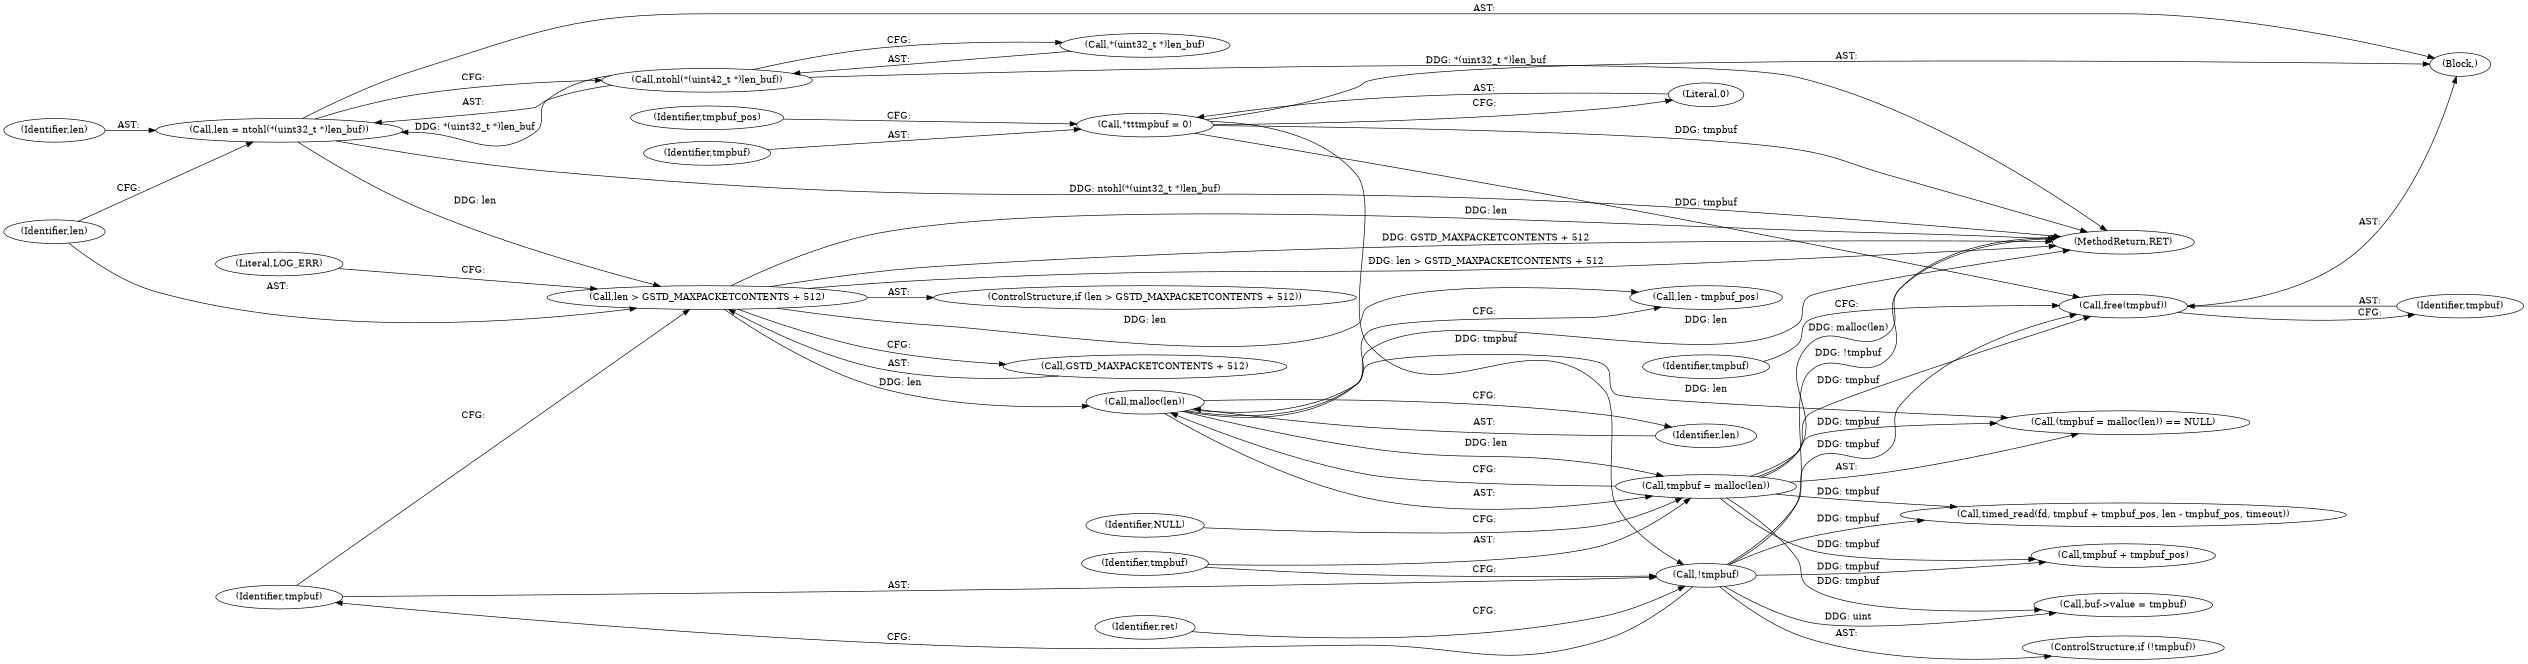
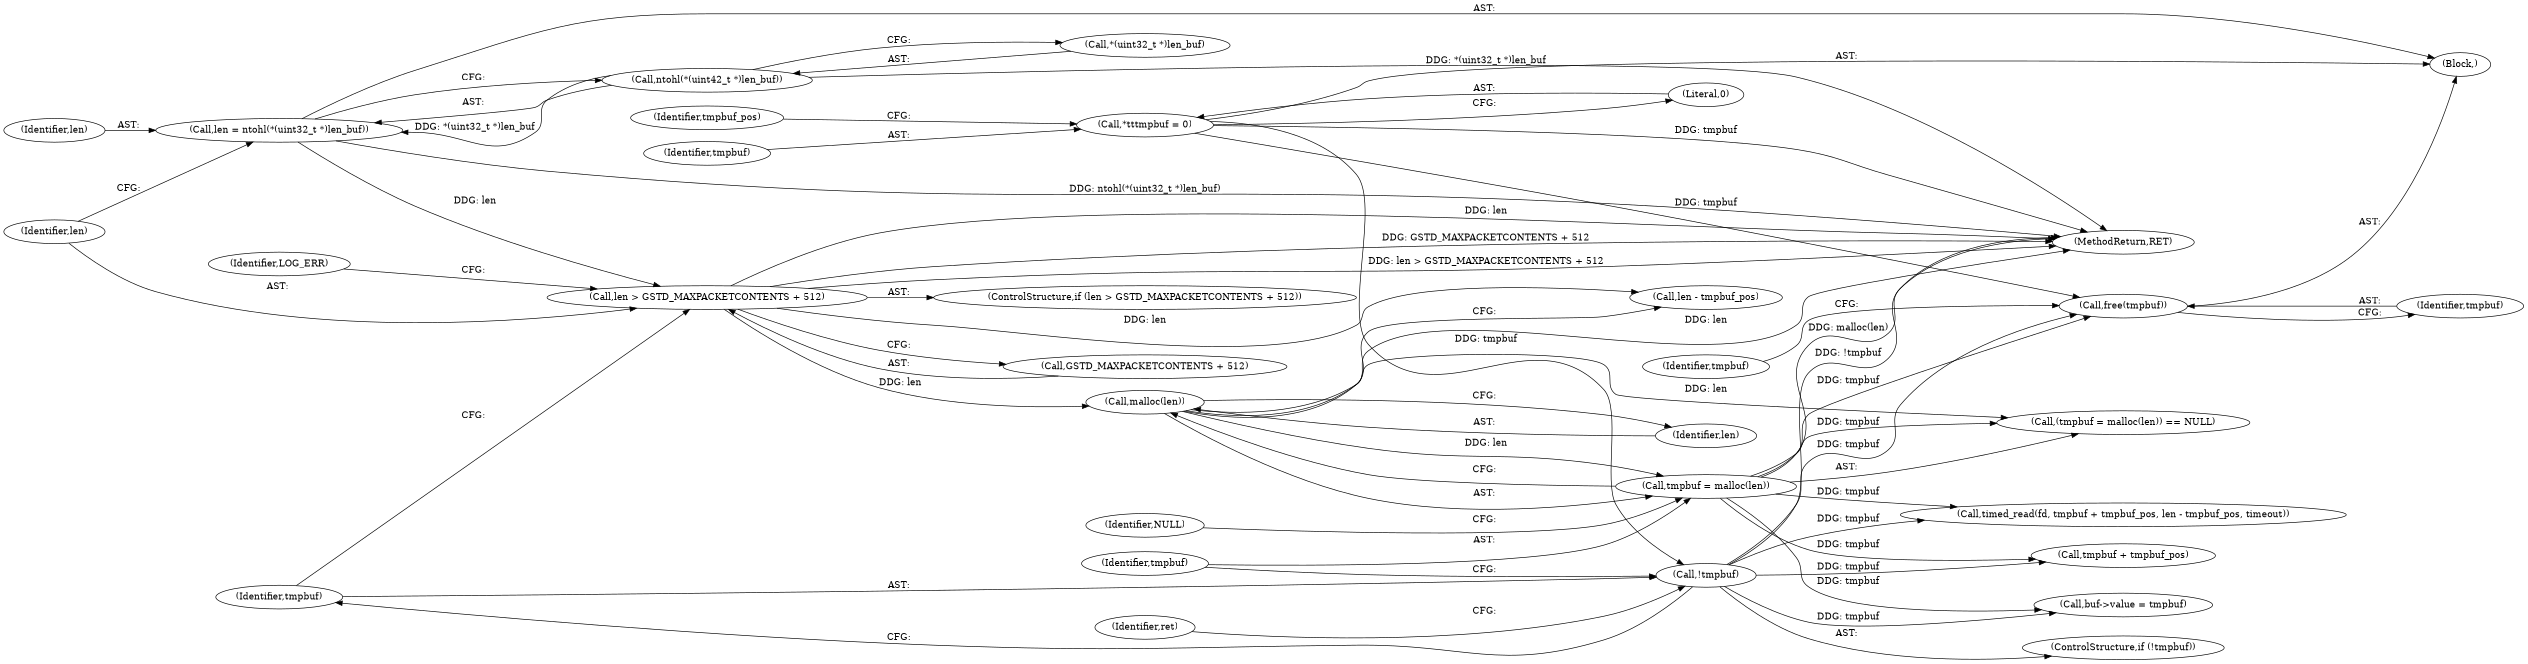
  digraph {
    rankdir=LR
    n1 [label="(Call,free(tmpbuf))"]
    n2 [label="(Identifier,tmpbuf)"]
    n3 [label="(Block,)"]
    n4 [label="(Call,tmpbuf = malloc(len))"]
    n5 [label="(Call,malloc(len))"]
    n6 [label="(Call,buf->value = tmpbuf)"]
    n7 [label="(MethodReturn,RET)"]
    n8 [label="(Call,tmpbuf + tmpbuf_pos)"]
    n9 [label="(Call,timed_read(fd, tmpbuf + tmpbuf_pos, len - tmpbuf_pos, timeout))"]
    n10 [label="(Call,(tmpbuf = malloc(len)) == NULL)"]
    n11 [label="(Identifier,len)"]
    n12 [label="(Call,len - tmpbuf_pos)"]
    n13 [label="(Call,len > GSTD_MAXPACKETCONTENTS + 512)"]
    n14 [label="(ControlStructure,if (len > GSTD_MAXPACKETCONTENTS + 512))"]
    n15 [label="(Call,GSTD_MAXPACKETCONTENTS + 512)"]
    n16 [label="(Call,len = ntohl(*(uint32_t *)len_buf))"]
    n17 [label="(Call,ntohl(*(uint42_t *)len_buf))"]
    n18 [label="(Call,*(uint32_t *)len_buf)"]
    n19 [label="(Call,*\t\ttmpbuf = 0)"]
    n20 [label="(Call,!tmpbuf)"]
    n21 [label="(Literal,0)"]
    n22 [label="(Identifier,tmpbuf)"]
    n23 [label="(ControlStructure,if (!tmpbuf))"]
    n24 [label="(Identifier,tmpbuf)"]
    n25 [label="(Identifier,tmpbuf)"]
    n26 [label="(Identifier,NULL)"]
    n27 [label="(Identifier,ret)"]
    n28 [label="(Identifier,len)"]
    n29 [label="(Identifier,tmpbuf)"]
    n30 [label="(Identifier,len)"]
-   n31 [label="(Literal,LOG_ERR)"]
+   n31 [label="(Identifier,LOG_ERR)"]
    n32 [label="(Identifier,tmpbuf_pos)"]
    n1 -> n2 [label="CFG: "]
    n1 -> n3 [label="AST: "]
    n2 -> n1 [label="AST: "]
    n4 -> n1 [label="DDG: tmpbuf"]
    n4 -> n5 [label="CFG: "]
    n4 -> n6 [label="DDG: tmpbuf"]
    n4 -> n7 [label="DDG: malloc(len)"]
    n4 -> n8 [label="DDG: tmpbuf"]
    n4 -> n9 [label="DDG: tmpbuf"]
    n4 -> n10 [label="AST: "]
    n4 -> n10 [label="DDG: tmpbuf"]
    n5 -> n4 [label="AST: "]
    n5 -> n4 [label="DDG: len"]
    n5 -> n7 [label="DDG: len"]
    n5 -> n10 [label="DDG: len"]
    n5 -> n11 [label="CFG: "]
    n5 -> n12 [label="CFG: "]
    n11 -> n5 [label="AST: "]
    n13 -> n5 [label="DDG: len"]
    n13 -> n7 [label="DDG: len"]
    n13 -> n7 [label="DDG: len > GSTD_MAXPACKETCONTENTS + 512"]
    n13 -> n7 [label="DDG: GSTD_MAXPACKETCONTENTS + 512"]
    n13 -> n12 [label="DDG: len"]
    n13 -> n14 [label="AST: "]
    n13 -> n15 [label="CFG: "]
    n15 -> n13 [label="AST: "]
    n16 -> n3 [label="AST: "]
    n16 -> n7 [label="DDG: ntohl(*(uint32_t *)len_buf)"]
    n16 -> n13 [label="DDG: len"]
    n16 -> n17 [label="CFG: "]
    n17 -> n7 [label="DDG: *(uint32_t *)len_buf"]
    n17 -> n16 [label="AST: "]
    n17 -> n16 [label="DDG: *(uint32_t *)len_buf"]
    n17 -> n18 [label="CFG: "]
    n18 -> n17 [label="AST: "]
    n19 -> n1 [label="DDG: tmpbuf"]
    n19 -> n3 [label="AST: "]
    n19 -> n7 [label="DDG: tmpbuf"]
    n19 -> n20 [label="DDG: tmpbuf"]
    n19 -> n21 [label="CFG: "]
    n20 -> n1 [label="DDG: tmpbuf"]
-   n20 -> n6 [label="DDG: uint"]
+   n20 -> n6 [label="DDG: tmpbuf"]
    n20 -> n7 [label="DDG: !tmpbuf"]
    n20 -> n8 [label="DDG: tmpbuf"]
    n20 -> n9 [label="DDG: tmpbuf"]
    n20 -> n22 [label="CFG: "]
    n20 -> n23 [label="AST: "]
    n21 -> n19 [label="AST: "]
    n22 -> n13 [label="CFG: "]
    n22 -> n20 [label="AST: "]
    n24 -> n1 [label="CFG: "]
    n25 -> n4 [label="AST: "]
    n25 -> n20 [label="CFG: "]
    n26 -> n4 [label="CFG: "]
    n27 -> n20 [label="CFG: "]
    n28 -> n16 [label="AST: "]
    n29 -> n19 [label="AST: "]
    n30 -> n13 [label="AST: "]
    n30 -> n16 [label="CFG: "]
    n31 -> n13 [label="CFG: "]
    n32 -> n19 [label="CFG: "]
  }
